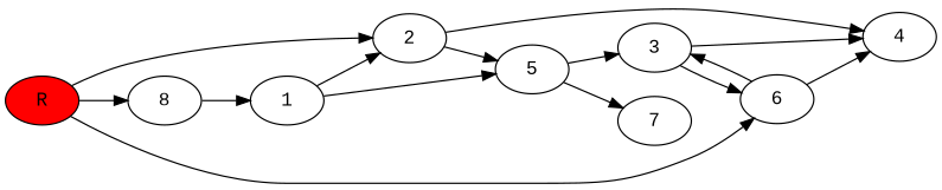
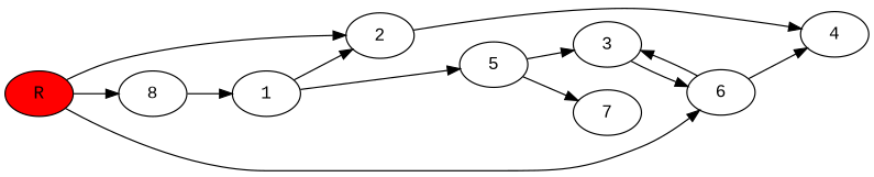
  digraph {
    fontname="Liberation Mono"
    rankdir=LR
    node [fontname="Liberation Mono"]
    edge [fontname="Liberation Mono"]
    1
    2
    5
    4
    3
    7
    6
    8
    R [fillcolor="#ff0000" style=filled]
    1 -> 2
    1 -> 5
-   2 -> 5
    2 -> 4
    5 -> 3
    5 -> 7
-   3 -> 4
    3 -> 6
    6 -> 4
    6 -> 3
    8 -> 1
    R -> 2
    R -> 6
    R -> 8
  }
